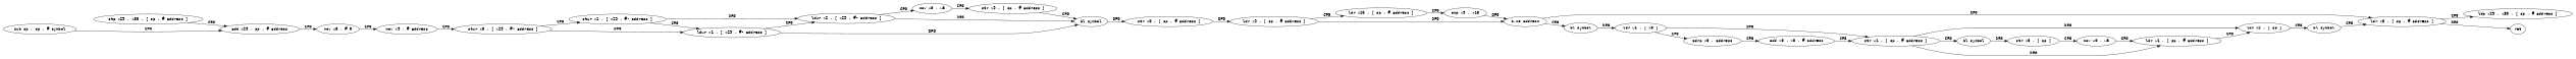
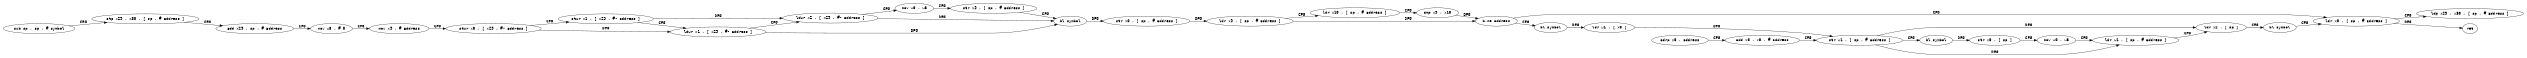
  digraph {
    fontname="DejaVu Sans Mono"
    rankdir=LR
    node [fontname="DejaVu Sans Mono"]
    edge [fontname="DejaVu Sans Mono"]
    n1 [label="sub sp , sp , # symbol"]
    n2 [label="stp x29 , x30 , [ sp , # address ]"]
    n3 [label="add x29 , sp , # address"]
    n4 [label="mov w8 , # 0"]
    n5 [label="mov x9 , # address"]
    n6 [label="stur x0 , [ x29 , #- address ]"]
    n7 [label="stur x1 , [ x29 , #- address ]"]
    n8 [label="ldur x1 , [ x29 , #- address ]"]
    n9 [label="ldur x2 , [ x29 , #- address ]"]
    n10 [label="bl symbol"]
    n11 [label="mov w0 , w8"]
    n12 [label="str x0 , [ sp , # address ]"]
    n13 [label="str x9 , [ sp , # address ]"]
    n14 [label="ldr x9 , [ sp , # address ]"]
    n15 [label="ldr x10 , [ sp , # address ]"]
    n16 [label="b.ne address"]
    n17 [label="ldr x0 , [ sp , # address ]"]
    n18 [label="ldp x29 , x30 , [ sp , # address ]"]
    n19 [label=ret]
    n20 [label="cmp x9 , x10"]
    n21 [label="bl symbol"]
    n22 [label="ldr w1 , [ x0 ]"]
    n23 [label="adrp x0 , address"]
    n24 [label="str w1 , [ sp , # address ]"]
    n25 [label="add x0 , x0 , # address"]
    n26 [label="bl symbol"]
    n27 [label="ldr w1 , [ sp , # address ]"]
    n28 [label="ldr x2 , [ sp ]"]
    n29 [label="str x0 , [ sp ]"]
    n30 [label="mov w0 , w8"]
    n31 [label="bl symbol"]
-   n1 -> n3 [label=CFG]
+   n1 -> n2 [label=CFG]
    n2 -> n3 [label=CFG]
    n3 -> n4 [label=CFG]
    n4 -> n5 [label=CFG]
    n5 -> n6 [label=CFG]
    n6 -> n7 [label=CFG]
    n6 -> n8 [label=DFG]
    n7 -> n8 [label=CFG]
    n7 -> n9 [label=DFG]
    n8 -> n9 [label=CFG]
    n8 -> n10 [label=DFG]
    n9 -> n10 [label=DFG]
    n9 -> n11 [label=CFG]
    n10 -> n12 [label=DFG]
    n11 -> n13 [label=CFG]
    n12 -> n14 [label=DFG]
    n13 -> n10 [label=CFG]
    n14 -> n15 [label=CFG]
    n14 -> n16 [label=DFG]
    n15 -> n20 [label=CFG]
    n16 -> n17 [label=CFG]
    n16 -> n21 [label=CFG]
    n17 -> n18 [label=CFG]
    n17 -> n19 [label=DFG]
    n20 -> n16 [label=DFG]
    n21 -> n22 [label=DFG]
-   n22 -> n23 [label=CFG]
    n22 -> n24 [label=DFG]
    n23 -> n25 [label=CFG]
    n24 -> n26 [label=CFG]
    n24 -> n27 [label=DFG]
    n24 -> n28 [label=DFG]
    n25 -> n24 [label=CFG]
    n26 -> n29 [label=DFG]
    n27 -> n28 [label=CFG]
    n28 -> n31 [label=CFG]
    n29 -> n30 [label=CFG]
    n30 -> n27 [label=CFG]
    n31 -> n17 [label=CFG]
  }
